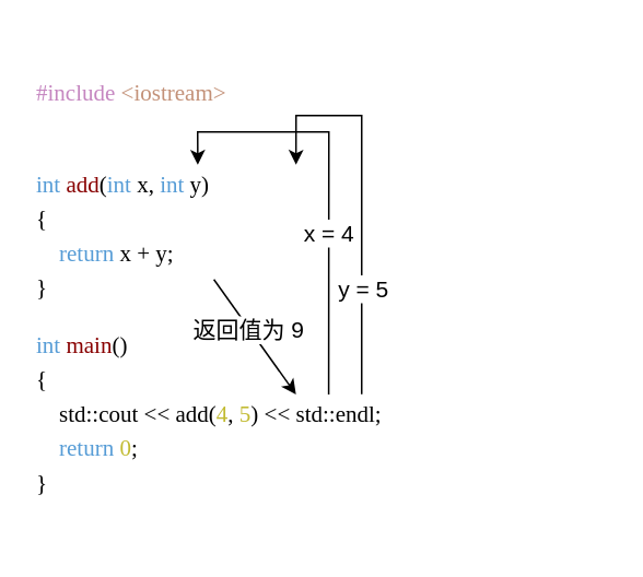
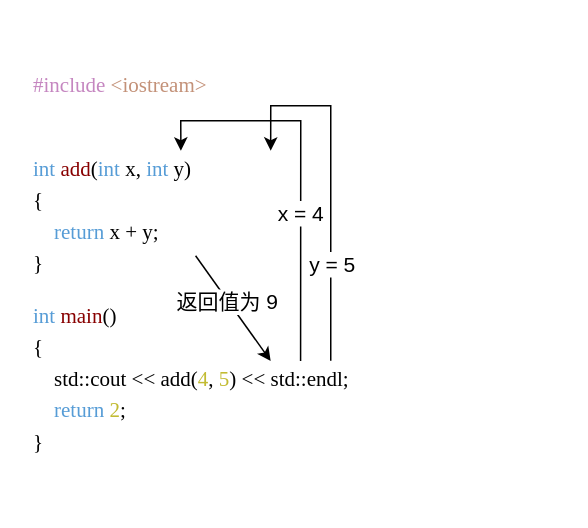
  <mxCell id="0" />
  <mxCell id="1" parent="0" />
- <mxCell id="2" value="&lt;pre style=&quot;line-height: 150%; font-size: 14px;&quot;&gt;&lt;font face=&quot;Cascadia Mono&quot; style=&quot;font-size: 14px;&quot;&gt;&lt;font style=&quot;font-size: 14px;&quot;&gt;&lt;font color=&quot;#c586c0&quot; style=&quot;font-size: 14px;&quot;&gt;#include&lt;/font&gt; &lt;font color=&quot;#c39178&quot; style=&quot;font-size: 14px;&quot;&gt;&amp;lt;iostream&amp;gt;&lt;/font&gt;&lt;/font&gt;&lt;/font&gt;&lt;/pre&gt;&lt;pre style=&quot;line-height: 150%; font-size: 14px;&quot;&gt;&lt;font face=&quot;Cascadia Mono&quot; style=&quot;font-size: 14px;&quot;&gt;&lt;font style=&quot;font-size: 14px;&quot;&gt;&lt;br style=&quot;font-size: 14px;&quot;&gt;&lt;/font&gt;&lt;font style=&quot;font-size: 14px;&quot;&gt;&lt;font color=&quot;#569cd6&quot; style=&quot;font-size: 14px;&quot;&gt;int&lt;/font&gt; &lt;font color=&quot;#880000&quot; style=&quot;font-size: 14px;&quot;&gt;add&lt;/font&gt;(&lt;font color=&quot;#569cd6&quot; style=&quot;font-size: 14px;&quot;&gt;int&lt;/font&gt; x, &lt;font color=&quot;#569cd6&quot; style=&quot;font-size: 14px;&quot;&gt;int&lt;/font&gt; y)&lt;br style=&quot;font-size: 14px;&quot;&gt;&lt;/font&gt;&lt;font style=&quot;font-size: 14px;&quot;&gt;{&lt;br style=&quot;font-size: 14px;&quot;&gt;&lt;/font&gt;&lt;font style=&quot;font-size: 14px;&quot;&gt;&amp;nbsp; &amp;nbsp; &lt;font color=&quot;#569cd6&quot; style=&quot;font-size: 14px;&quot;&gt;return&lt;/font&gt; x + y;&lt;br style=&quot;font-size: 14px;&quot;&gt;&lt;/font&gt;&lt;font style=&quot;font-size: 14px;&quot;&gt;}&lt;/font&gt;&lt;/font&gt;&lt;/pre&gt;&lt;pre style=&quot;line-height: 150%; font-size: 14px;&quot;&gt;&lt;font face=&quot;Cascadia Mono&quot; style=&quot;font-size: 14px;&quot;&gt;&lt;font style=&quot;font-size: 14px;&quot;&gt;&lt;font color=&quot;#569cd6&quot; style=&quot;font-size: 14px;&quot;&gt;int&lt;/font&gt; &lt;font color=&quot;#880000&quot; style=&quot;font-size: 14px;&quot;&gt;main&lt;/font&gt;()&lt;br style=&quot;font-size: 14px;&quot;&gt;&lt;/font&gt;&lt;font style=&quot;font-size: 14px;&quot;&gt;{&lt;br style=&quot;font-size: 14px;&quot;&gt;&lt;/font&gt;&lt;font style=&quot;font-size: 14px;&quot;&gt;&amp;nbsp; &amp;nbsp; std::cout &amp;lt;&amp;lt; add(&lt;font color=&quot;#c2bb32&quot; style=&quot;font-size: 14px;&quot;&gt;4&lt;/font&gt;, &lt;font color=&quot;#c2bb32&quot; style=&quot;font-size: 14px;&quot;&gt;5&lt;/font&gt;) &amp;lt;&amp;lt; std::endl;&lt;br style=&quot;font-size: 14px;&quot;&gt;&lt;/font&gt;&lt;font style=&quot;font-size: 14px;&quot;&gt;&amp;nbsp; &amp;nbsp; &lt;font color=&quot;#569cd6&quot; style=&quot;font-size: 14px;&quot;&gt;return&lt;/font&gt; &lt;font color=&quot;#c2bb32&quot; style=&quot;font-size: 14px;&quot;&gt;0&lt;/font&gt;;&lt;br style=&quot;font-size: 14px;&quot;&gt;&lt;/font&gt;&lt;font style=&quot;font-size: 14px;&quot;&gt;}&lt;/font&gt;&lt;/font&gt;&lt;/pre&gt;" style="text;html=1;align=left;verticalAlign=middle;resizable=0;points=[];autosize=1;strokeColor=none;fillColor=none;fontFamily=Cascadia Mono;fontSize=14;" parent="1" vertex="1"><mxGeometry x="20" y="20" width="350" height="310" as="geometry" /></mxCell>
+ <mxCell id="2" value="&lt;pre style=&quot;line-height: 150%; font-size: 14px;&quot;&gt;&lt;font face=&quot;Cascadia Mono&quot; style=&quot;font-size: 14px;&quot;&gt;&lt;font style=&quot;font-size: 14px;&quot;&gt;&lt;font color=&quot;#c586c0&quot; style=&quot;font-size: 14px;&quot;&gt;#include&lt;/font&gt; &lt;font color=&quot;#c39178&quot; style=&quot;font-size: 14px;&quot;&gt;&amp;lt;iostream&amp;gt;&lt;/font&gt;&lt;/font&gt;&lt;/font&gt;&lt;/pre&gt;&lt;pre style=&quot;line-height: 150%; font-size: 14px;&quot;&gt;&lt;font face=&quot;Cascadia Mono&quot; style=&quot;font-size: 14px;&quot;&gt;&lt;font style=&quot;font-size: 14px;&quot;&gt;&lt;br style=&quot;font-size: 14px;&quot;&gt;&lt;/font&gt;&lt;font style=&quot;font-size: 14px;&quot;&gt;&lt;font color=&quot;#569cd6&quot; style=&quot;font-size: 14px;&quot;&gt;int&lt;/font&gt; &lt;font color=&quot;#880000&quot; style=&quot;font-size: 14px;&quot;&gt;add&lt;/font&gt;(&lt;font color=&quot;#569cd6&quot; style=&quot;font-size: 14px;&quot;&gt;int&lt;/font&gt; x, &lt;font color=&quot;#569cd6&quot; style=&quot;font-size: 14px;&quot;&gt;int&lt;/font&gt; y)&lt;br style=&quot;font-size: 14px;&quot;&gt;&lt;/font&gt;&lt;font style=&quot;font-size: 14px;&quot;&gt;{&lt;br style=&quot;font-size: 14px;&quot;&gt;&lt;/font&gt;&lt;font style=&quot;font-size: 14px;&quot;&gt;&amp;nbsp; &amp;nbsp; &lt;font color=&quot;#569cd6&quot; style=&quot;font-size: 14px;&quot;&gt;return&lt;/font&gt; x + y;&lt;br style=&quot;font-size: 14px;&quot;&gt;&lt;/font&gt;&lt;font style=&quot;font-size: 14px;&quot;&gt;}&lt;/font&gt;&lt;/font&gt;&lt;/pre&gt;&lt;pre style=&quot;line-height: 150%; font-size: 14px;&quot;&gt;&lt;font face=&quot;Cascadia Mono&quot; style=&quot;font-size: 14px;&quot;&gt;&lt;font style=&quot;font-size: 14px;&quot;&gt;&lt;font color=&quot;#569cd6&quot; style=&quot;font-size: 14px;&quot;&gt;int&lt;/font&gt; &lt;font color=&quot;#880000&quot; style=&quot;font-size: 14px;&quot;&gt;main&lt;/font&gt;()&lt;br style=&quot;font-size: 14px;&quot;&gt;&lt;/font&gt;&lt;font style=&quot;font-size: 14px;&quot;&gt;{&lt;br style=&quot;font-size: 14px;&quot;&gt;&lt;/font&gt;&lt;font style=&quot;font-size: 14px;&quot;&gt;&amp;nbsp; &amp;nbsp; std::cout &amp;lt;&amp;lt; add(&lt;font color=&quot;#c2bb32&quot; style=&quot;font-size: 14px;&quot;&gt;4&lt;/font&gt;, &lt;font color=&quot;#c2bb32&quot; style=&quot;font-size: 14px;&quot;&gt;5&lt;/font&gt;) &amp;lt;&amp;lt; std::endl;&lt;br style=&quot;font-size: 14px;&quot;&gt;&lt;/font&gt;&lt;font style=&quot;font-size: 14px;&quot;&gt;&amp;nbsp; &amp;nbsp; &lt;font color=&quot;#569cd6&quot; style=&quot;font-size: 14px;&quot;&gt;return&lt;/font&gt; &lt;font color=&quot;#c2bb32&quot; style=&quot;font-size: 14px;&quot;&gt;2&lt;/font&gt;;&lt;br style=&quot;font-size: 14px;&quot;&gt;&lt;/font&gt;&lt;font style=&quot;font-size: 14px;&quot;&gt;}&lt;/font&gt;&lt;/font&gt;&lt;/pre&gt;" style="text;html=1;align=left;verticalAlign=middle;resizable=0;points=[];autosize=1;strokeColor=none;fillColor=none;fontFamily=Cascadia Mono;fontSize=14;" parent="1" vertex="1"><mxGeometry x="20" y="20" width="350" height="310" as="geometry" /></mxCell>
  <mxCell id="3" value="" style="endArrow=classic;html=1;rounded=0;exitX=0.314;exitY=0.484;exitDx=0;exitDy=0;exitPerimeter=0;entryX=0.457;entryY=0.71;entryDx=0;entryDy=0;entryPerimeter=0;" parent="1" edge="1" target="2" source="2"><mxGeometry width="50" height="50" relative="1" as="geometry"><mxPoint x="140" y="170" as="sourcePoint" /><mxPoint x="170" y="230" as="targetPoint" /></mxGeometry></mxCell>
  <mxCell id="4" value="&lt;font style=&quot;font-size: 14px;&quot;&gt;返回值为 9&lt;/font&gt;" style="edgeLabel;html=1;align=center;verticalAlign=middle;resizable=0;points=[];" parent="3" vertex="1" connectable="0"><mxGeometry x="-0.498" y="-2" relative="1" as="geometry"><mxPoint x="9" y="11" as="offset" /></mxGeometry></mxCell>
  <mxCell id="5" value="" style="endArrow=classic;html=1;rounded=0;exitX=0.514;exitY=0.71;exitDx=0;exitDy=0;exitPerimeter=0;entryX=0.286;entryY=0.258;entryDx=0;entryDy=0;entryPerimeter=0;" parent="1" edge="1" target="2" source="2"><mxGeometry width="50" height="50" relative="1" as="geometry"><mxPoint x="260" y="220" as="sourcePoint" /><mxPoint x="200" y="100" as="targetPoint" /><Array as="points"><mxPoint x="200" y="80" /><mxPoint x="120" y="80" /></Array></mxGeometry></mxCell>
  <mxCell id="6" value="&lt;font style=&quot;font-size: 14px;&quot;&gt;x = 4&lt;/font&gt;" style="edgeLabel;html=1;align=center;verticalAlign=middle;resizable=0;points=[];" parent="5" vertex="1" connectable="0"><mxGeometry x="-0.55" y="2" relative="1" as="geometry"><mxPoint x="2" y="-40" as="offset" /></mxGeometry></mxCell>
  <mxCell id="7" value="" style="endArrow=classic;html=1;rounded=0;entryX=0.457;entryY=0.258;entryDx=0;entryDy=0;entryPerimeter=0;" parent="1" target="2" edge="1"><mxGeometry width="50" height="50" relative="1" as="geometry"><mxPoint x="220" y="240" as="sourcePoint" /><mxPoint x="213.45" y="110.29" as="targetPoint" /><Array as="points"><mxPoint x="220" y="70" /><mxPoint x="180" y="70" /></Array></mxGeometry></mxCell>
  <mxCell id="8" value="&lt;font style=&quot;font-size: 14px;&quot;&gt;y = 5&lt;/font&gt;" style="edgeLabel;html=1;align=center;verticalAlign=middle;resizable=0;points=[];" parent="7" vertex="1" connectable="0"><mxGeometry x="-0.098" y="-2" relative="1" as="geometry"><mxPoint x="-2" y="43" as="offset" /></mxGeometry></mxCell>
